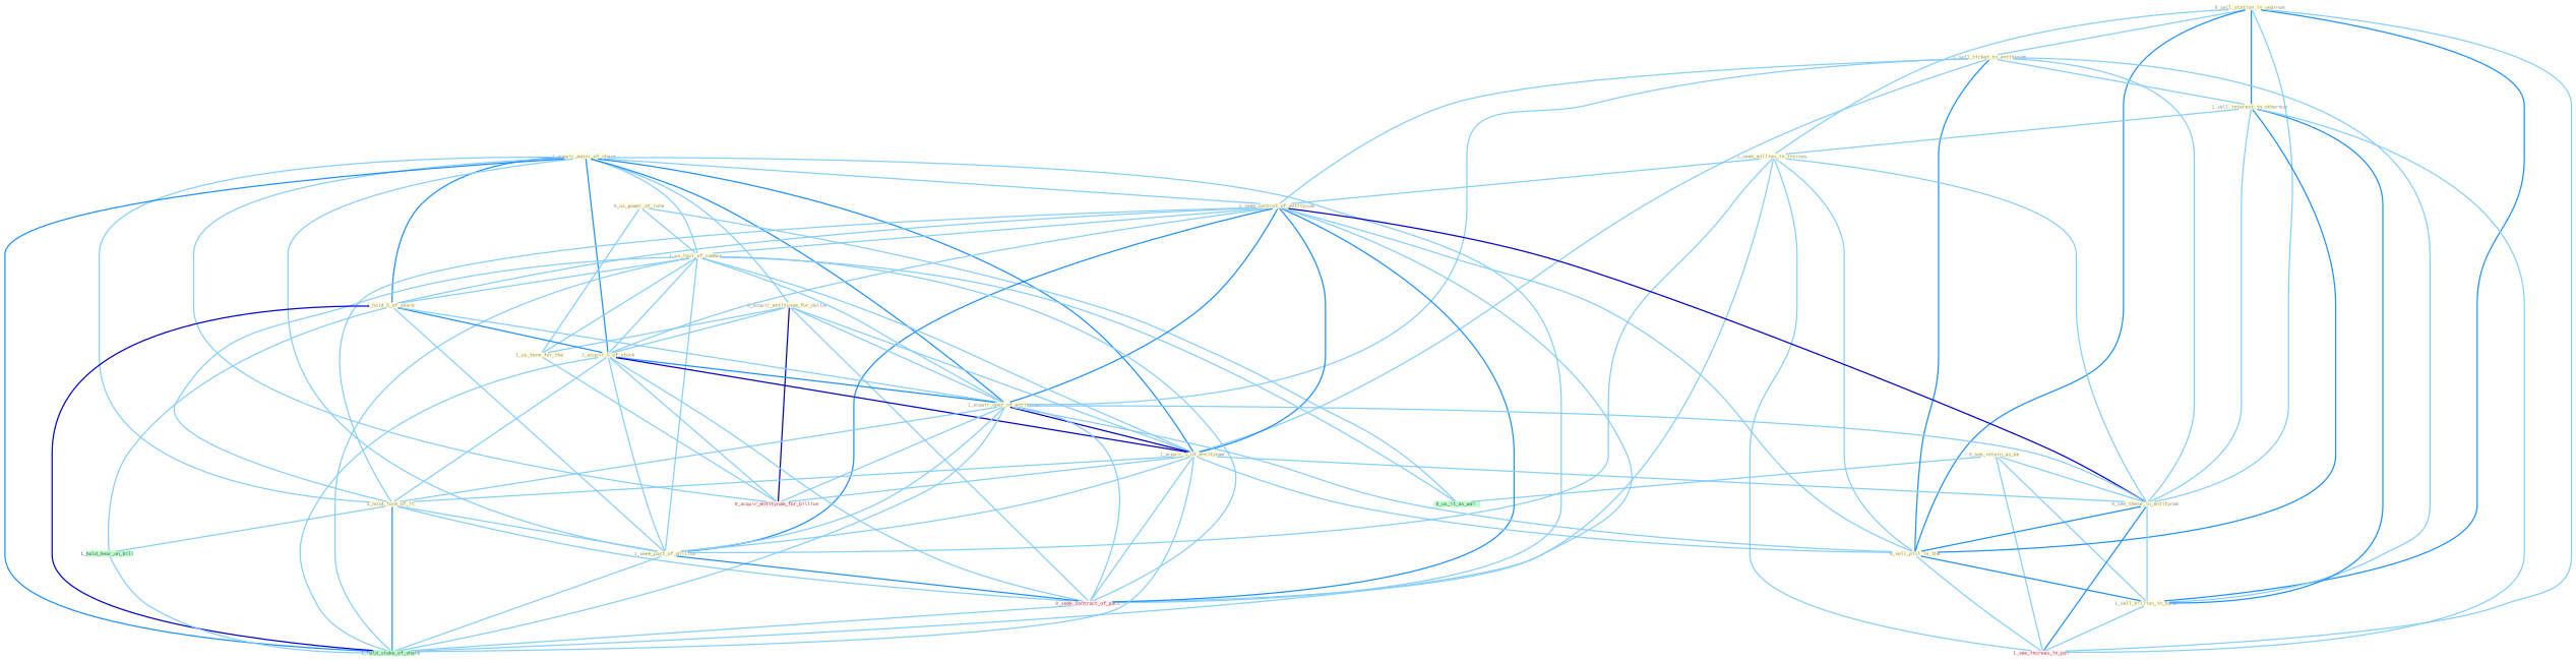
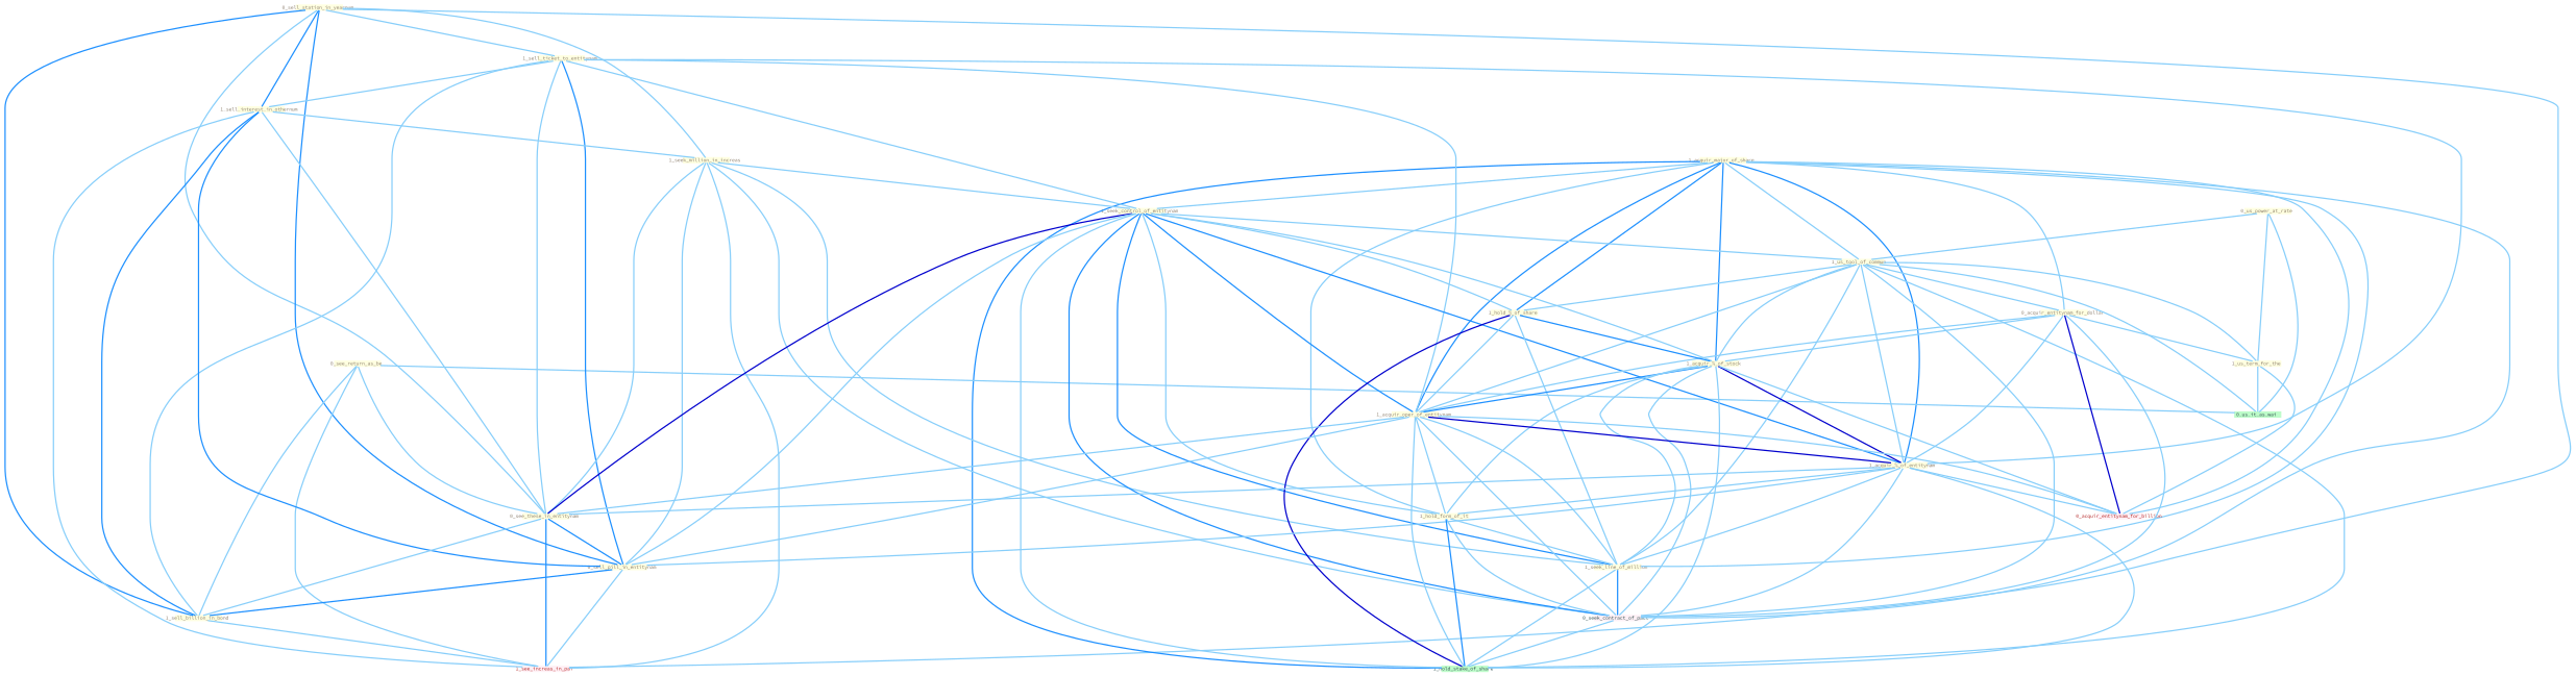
  graph {
    fontname="Source Code Pro"
    node [color="#ffffe0" fixedsize=true fontcolor="#8b7d6b" fontname="Source Code Pro" fontsize=4 shape=polygon style=filled]
    edge [color="#87cefa" fontname="Source Code Pro" w=1]
    "0_sell_station_in_yearnum " [height=.06 width=.5]
    "1_acquir_major_of_share " [height=.06 width=.5]
    "0_see_return_as_be " [height=.06 width=.5]
    "1_sell_ticket_to_entitynam " [height=.06 width=.5]
    "1_sell_interest_in_othernum " [height=.06 width=.5]
    "1_seek_million_in_increas " [height=.06 width=.5]
    "0_us_power_at_rate " [height=.06 width=.5]
    "1_seek_control_of_entitynam " [height=.06 width=.5]
    "1_us_tool_of_commun " [height=.06 width=.5]
    "0_acquir_entitynam_for_dollar " [height=.06 width=.5]
    "1_hold_%_of_share " [height=.06 width=.5]
-   "1_acquir_%_of_stock " [height=.06 width=.5 label="2_acquir_%_of_stock"]
+   "1_acquir_%_of_stock " [height=.06 width=.5]
    "1_acquir_oper_of_entitynam " [height=.06 width=.5]
    "1_acquir_%_of_entitynam " [height=.06 width=.5]
    "1_hold_form_of_it " [height=.06 width=.5]
    "1_us_term_for_the " [height=.06 width=.5]
    "0_see_these_in_entitynam " [height=.06 width=.5]
-   "0_sell_pill_in_entitynam " [height=.06 width=.5 label="0_sell_pill_in_the"]
-   "1_seek_line_of_million " [height=.06 width=.5 label="1_seek_pact_of_million"]
+   "0_sell_pill_in_entitynam " [height=.06 width=.5]
+   "1_seek_line_of_million " [height=.06 width=.5]
    "1_sell_billion_in_bond " [height=.06 width=.5]
-   "0_seek_contract_of_pact " [color="#fff0f5" fontcolor="#b22222" height=.06 width=.5]
+   "0_seek_contract_of_pact " [color="#fff0f5" fontcolor="#2f4f4f" height=.06 width=.5]
    "0_acquir_entitynam_for_billion " [color="#fff0f5" fontcolor="#b22222" height=.06 width=.5]
    "1_see_increas_in_pai " [color="#fff0f5" fontcolor="#b22222" height=.06 width=.5]
    "1_hold_stake_of_share " [color="#BDFCC9" fontcolor="#2f4f4f" height=.06 width=.5]
    "0_us_it_as_wai " [color="#BDFCC9" fontcolor="#2f4f4f" height=.06 width=.5]
-   "1_hold_hear_on_bill " [color="#BDFCC9" fontcolor="#2f4f4f" height=.06 width=.5]
    subgraph sub_1 {
      "0_sell_station_in_yearnum "
      "1_acquir_major_of_share "
      "0_see_return_as_be "
      "1_sell_ticket_to_entitynam "
      "1_sell_interest_in_othernum "
      "1_seek_million_in_increas "
      "0_us_power_at_rate "
      "1_seek_control_of_entitynam "
      "1_us_tool_of_commun "
      "0_acquir_entitynam_for_dollar "
      "1_hold_%_of_share "
      "1_acquir_%_of_stock "
      "1_acquir_oper_of_entitynam "
      "1_acquir_%_of_entitynam "
      "1_hold_form_of_it "
      "1_us_term_for_the "
      "0_see_these_in_entitynam "
      "0_sell_pill_in_entitynam "
      "1_seek_line_of_million "
      "1_sell_billion_in_bond "
    }
    subgraph sub_2 {
      "0_seek_contract_of_pact "
      "0_acquir_entitynam_for_billion "
      "1_see_increas_in_pai "
    }
    "0_sell_station_in_yearnum " -- "1_sell_ticket_to_entitynam "
    "0_sell_station_in_yearnum " -- "1_sell_interest_in_othernum " [color="#1e90ff" w=2]
    "0_sell_station_in_yearnum " -- "1_seek_million_in_increas "
    "0_sell_station_in_yearnum " -- "0_see_these_in_entitynam "
    "0_sell_station_in_yearnum " -- "0_sell_pill_in_entitynam " [color="#1e90ff" w=2]
    "0_sell_station_in_yearnum " -- "1_sell_billion_in_bond " [color="#1e90ff" w=2]
    "0_sell_station_in_yearnum " -- "1_see_increas_in_pai "
    "1_acquir_major_of_share " -- "1_seek_control_of_entitynam "
    "1_acquir_major_of_share " -- "1_us_tool_of_commun "
    "1_acquir_major_of_share " -- "0_acquir_entitynam_for_dollar "
    "1_acquir_major_of_share " -- "1_hold_%_of_share " [color="#1e90ff" w=2]
    "1_acquir_major_of_share " -- "1_acquir_%_of_stock " [color="#1e90ff" w=2]
    "1_acquir_major_of_share " -- "1_acquir_oper_of_entitynam " [color="#1e90ff" w=2]
    "1_acquir_major_of_share " -- "1_acquir_%_of_entitynam " [color="#1e90ff" w=2]
    "1_acquir_major_of_share " -- "1_hold_form_of_it "
    "1_acquir_major_of_share " -- "1_seek_line_of_million "
    "1_acquir_major_of_share " -- "0_seek_contract_of_pact "
    "1_acquir_major_of_share " -- "0_acquir_entitynam_for_billion "
    "1_acquir_major_of_share " -- "1_hold_stake_of_share " [color="#1e90ff" w=2]
    "0_see_return_as_be " -- "0_see_these_in_entitynam "
    "0_see_return_as_be " -- "1_sell_billion_in_bond "
    "0_see_return_as_be " -- "1_see_increas_in_pai "
    "0_see_return_as_be " -- "0_us_it_as_wai "
    "1_sell_ticket_to_entitynam " -- "1_sell_interest_in_othernum "
    "1_sell_ticket_to_entitynam " -- "1_seek_control_of_entitynam "
    "1_sell_ticket_to_entitynam " -- "1_acquir_oper_of_entitynam "
    "1_sell_ticket_to_entitynam " -- "1_acquir_%_of_entitynam "
    "1_sell_ticket_to_entitynam " -- "0_see_these_in_entitynam "
    "1_sell_ticket_to_entitynam " -- "0_sell_pill_in_entitynam " [color="#1e90ff" w=2]
    "1_sell_ticket_to_entitynam " -- "1_sell_billion_in_bond "
    "1_sell_interest_in_othernum " -- "1_seek_million_in_increas "
    "1_sell_interest_in_othernum " -- "0_see_these_in_entitynam "
    "1_sell_interest_in_othernum " -- "0_sell_pill_in_entitynam " [color="#1e90ff" w=2]
    "1_sell_interest_in_othernum " -- "1_sell_billion_in_bond " [color="#1e90ff" w=2]
    "1_sell_interest_in_othernum " -- "1_see_increas_in_pai "
    "1_seek_million_in_increas " -- "1_seek_control_of_entitynam "
    "1_seek_million_in_increas " -- "0_see_these_in_entitynam "
    "1_seek_million_in_increas " -- "0_sell_pill_in_entitynam "
    "1_seek_million_in_increas " -- "1_seek_line_of_million "
    "1_seek_million_in_increas " -- "0_seek_contract_of_pact "
    "1_seek_million_in_increas " -- "1_see_increas_in_pai "
    "0_us_power_at_rate " -- "1_us_tool_of_commun "
    "0_us_power_at_rate " -- "1_us_term_for_the "
    "0_us_power_at_rate " -- "0_us_it_as_wai "
    "1_seek_control_of_entitynam " -- "1_us_tool_of_commun "
    "1_seek_control_of_entitynam " -- "1_hold_%_of_share "
    "1_seek_control_of_entitynam " -- "1_acquir_%_of_stock "
    "1_seek_control_of_entitynam " -- "1_acquir_oper_of_entitynam " [color="#1e90ff" w=2]
    "1_seek_control_of_entitynam " -- "1_acquir_%_of_entitynam " [color="#1e90ff" w=2]
    "1_seek_control_of_entitynam " -- "1_hold_form_of_it "
    "1_seek_control_of_entitynam " -- "0_see_these_in_entitynam " [color="#0000cd"]
    "1_seek_control_of_entitynam " -- "0_sell_pill_in_entitynam "
    "1_seek_control_of_entitynam " -- "1_seek_line_of_million " [color="#1e90ff" w=2]
    "1_seek_control_of_entitynam " -- "0_seek_contract_of_pact " [color="#1e90ff" w=2]
    "1_seek_control_of_entitynam " -- "1_hold_stake_of_share "
    "1_us_tool_of_commun " -- "1_hold_%_of_share "
    "1_us_tool_of_commun " -- "1_acquir_%_of_stock "
    "1_us_tool_of_commun " -- "1_acquir_oper_of_entitynam "
    "1_us_tool_of_commun " -- "1_acquir_%_of_entitynam "
-   "1_us_tool_of_commun " -- "1_hold_form_of_it "
+   "1_us_tool_of_commun " -- "0_acquir_entitynam_for_dollar "
    "1_us_tool_of_commun " -- "1_us_term_for_the "
    "1_us_tool_of_commun " -- "1_seek_line_of_million "
    "1_us_tool_of_commun " -- "0_seek_contract_of_pact "
    "1_us_tool_of_commun " -- "1_hold_stake_of_share "
    "1_us_tool_of_commun " -- "0_us_it_as_wai "
    "0_acquir_entitynam_for_dollar " -- "1_acquir_%_of_stock "
    "0_acquir_entitynam_for_dollar " -- "1_acquir_oper_of_entitynam "
    "0_acquir_entitynam_for_dollar " -- "1_acquir_%_of_entitynam "
    "0_acquir_entitynam_for_dollar " -- "1_us_term_for_the "
    "0_acquir_entitynam_for_dollar " -- "0_seek_contract_of_pact "
    "0_acquir_entitynam_for_dollar " -- "0_acquir_entitynam_for_billion " [color="#0000cd" w=3]
    "1_hold_%_of_share " -- "1_acquir_%_of_stock " [color="#1e90ff" w=2]
    "1_hold_%_of_share " -- "1_acquir_oper_of_entitynam "
    "1_hold_%_of_share " -- "1_seek_line_of_million "
    "1_hold_%_of_share " -- "1_hold_stake_of_share " [color="#0000cd" w=3]
-   "1_hold_%_of_share " -- "1_hold_hear_on_bill "
    "1_acquir_%_of_stock " -- "1_acquir_oper_of_entitynam " [color="#1e90ff" w=2]
    "1_acquir_%_of_stock " -- "1_acquir_%_of_entitynam " [color="#0000cd" w=3]
    "1_acquir_%_of_stock " -- "1_hold_form_of_it "
    "1_acquir_%_of_stock " -- "1_seek_line_of_million "
    "1_acquir_%_of_stock " -- "0_seek_contract_of_pact "
    "1_acquir_%_of_stock " -- "0_acquir_entitynam_for_billion "
    "1_acquir_%_of_stock " -- "1_hold_stake_of_share "
    "1_acquir_oper_of_entitynam " -- "1_acquir_%_of_entitynam " [color="#0000cd" w=3]
    "1_acquir_oper_of_entitynam " -- "1_hold_form_of_it "
    "1_acquir_oper_of_entitynam " -- "0_see_these_in_entitynam "
    "1_acquir_oper_of_entitynam " -- "0_sell_pill_in_entitynam "
    "1_acquir_oper_of_entitynam " -- "1_seek_line_of_million "
    "1_acquir_oper_of_entitynam " -- "0_seek_contract_of_pact "
    "1_acquir_oper_of_entitynam " -- "0_acquir_entitynam_for_billion "
    "1_acquir_oper_of_entitynam " -- "1_hold_stake_of_share "
    "1_acquir_%_of_entitynam " -- "1_hold_form_of_it "
    "1_acquir_%_of_entitynam " -- "0_see_these_in_entitynam "
    "1_acquir_%_of_entitynam " -- "0_sell_pill_in_entitynam "
    "1_acquir_%_of_entitynam " -- "1_seek_line_of_million "
    "1_acquir_%_of_entitynam " -- "0_seek_contract_of_pact "
    "1_acquir_%_of_entitynam " -- "0_acquir_entitynam_for_billion "
    "1_acquir_%_of_entitynam " -- "1_hold_stake_of_share "
    "1_hold_form_of_it " -- "1_seek_line_of_million "
    "1_hold_form_of_it " -- "0_seek_contract_of_pact "
    "1_hold_form_of_it " -- "1_hold_stake_of_share " [color="#1e90ff" w=2]
-   "1_hold_form_of_it " -- "1_hold_hear_on_bill "
    "1_us_term_for_the " -- "0_acquir_entitynam_for_billion "
+   "1_us_term_for_the " -- "0_us_it_as_wai "
    "0_see_these_in_entitynam " -- "0_sell_pill_in_entitynam " [color="#1e90ff" w=2]
    "0_see_these_in_entitynam " -- "1_sell_billion_in_bond "
    "0_see_these_in_entitynam " -- "1_see_increas_in_pai " [color="#1e90ff" w=2]
    "0_sell_pill_in_entitynam " -- "1_sell_billion_in_bond " [color="#1e90ff" w=2]
    "0_sell_pill_in_entitynam " -- "1_see_increas_in_pai "
    "1_seek_line_of_million " -- "0_seek_contract_of_pact " [color="#1e90ff" w=2]
    "1_seek_line_of_million " -- "1_hold_stake_of_share "
    "1_sell_billion_in_bond " -- "1_see_increas_in_pai "
    "0_seek_contract_of_pact " -- "1_hold_stake_of_share "
-   "1_hold_hear_on_bill " -- "1_hold_stake_of_share "
  }
